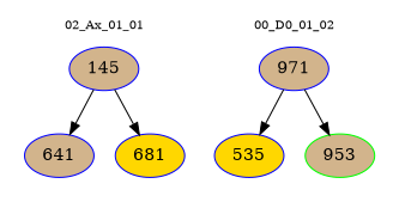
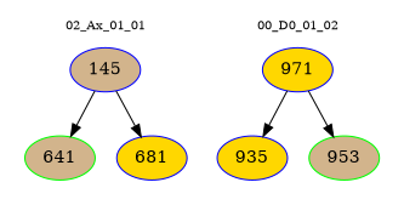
  digraph {
    node [color=blue fillcolor=tan style=filled]
    edge [color=black]
    n1 [label=145]
-   n2 [label=641]
+   n2 [color=green label=641]
    n3 [fillcolor=gold label=681]
-   n4 [label=971]
-   n5 [fillcolor=gold label=535]
+   n4 [fillcolor=gold label=971]
+   n5 [fillcolor=gold label=935]
    n6 [color=green label=953]
    subgraph cluster_1 {
      color=white
      fontsize=10
      label="02_Ax_01_01"
      n1
      n2
      n3
    }
    subgraph cluster_2 {
      color=white
      fontsize=10
      label="00_D0_01_02"
      n4
      n5
      n6
    }
    n1 -> n2
    n1 -> n3
    n4 -> n5
    n4 -> n6
  }
